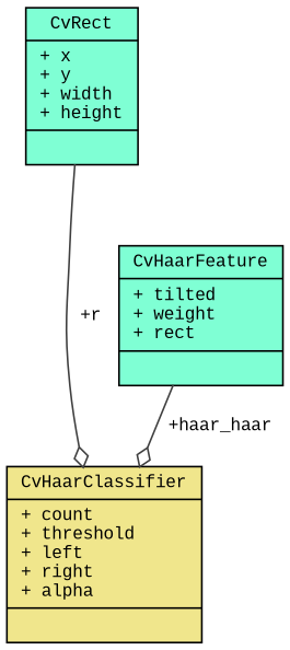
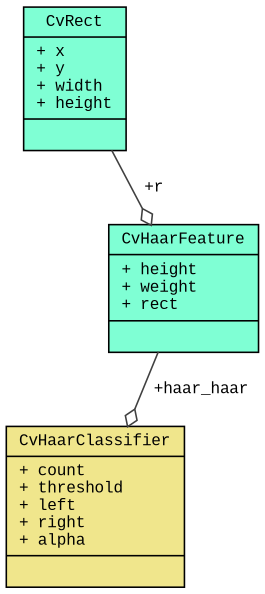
  digraph {
    fontname="Liberation Mono"
    node [color=black fillcolor=aquamarine fontname="Liberation Mono" fontsize=10 shape=record style=filled]
    edge [arrowhead=odiamond color=grey25 fontname="Liberation Mono" fontsize=10 labelfontname=Helvetica labelfontsize=10 style=solid]
    n1 [fillcolor=khaki fontcolor=black height=0.2 label="{CvHaarClassifier\n|+ count\l+ threshold\l+ left\l+ right\l+ alpha\l|}" width=0.4]
-   n2 [height=0.2 label="{CvHaarFeature\n|+ tilted\l+ weight\l+ rect\l|}" width=0.4]
+   n2 [height=0.2 label="{CvHaarFeature\n|+ height\l+ weight\l+ rect\l|}" width=0.4]
    n3 [height=0.2 label="{CvRect\n|+ x\l+ y\l+ width\l+ height\l|}" width=0.4]
    n2 -> n1 [label=" +haar_haar"]
-   n3 -> n1 [label=" +r"]
+   n3 -> n2 [label=" +r"]
  }
